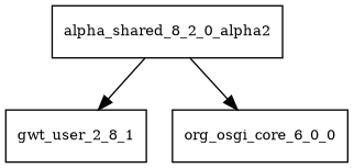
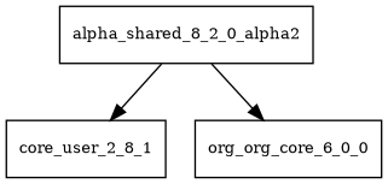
  digraph {
    node [fontsize=10.0 shape=box]
    n1 [label=alpha_shared_8_2_0_alpha2]
-   gwt_user_2_8_1
-   org_osgi_core_6_0_0
+   gwt_user_2_8_1 [label=core_user_2_8_1]
+   org_osgi_core_6_0_0 [label=org_org_core_6_0_0]
    n1 -> gwt_user_2_8_1
    n1 -> org_osgi_core_6_0_0
  }
